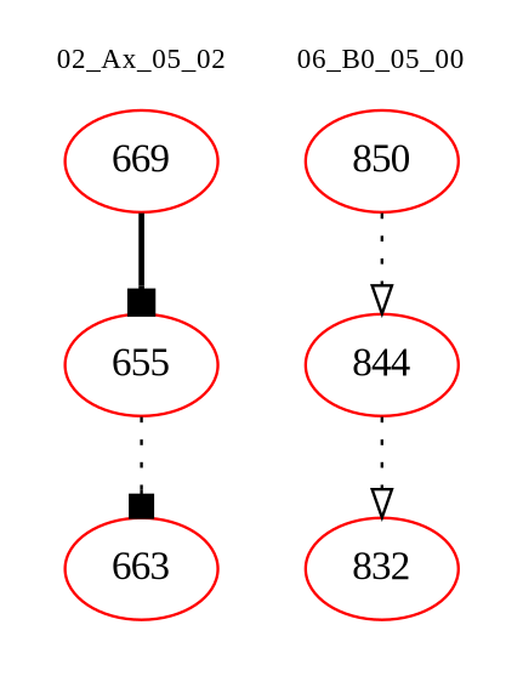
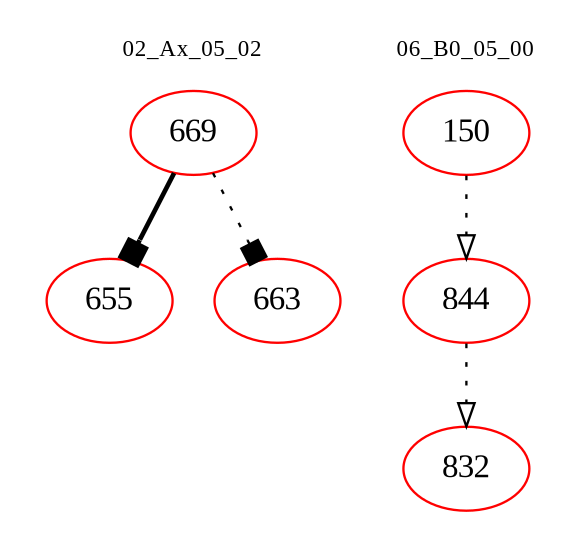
  digraph {
    fontname="Liberation Serif"
    node [color=red fontname="Liberation Serif"]
    edge [arrowhead=box color=black fontname="Liberation Serif" style=dotted]
    n1 [label=655]
    n2 [label=663]
    n3 [label=669]
    n4 [label=844]
    n5 [label=832]
-   n6 [label=850]
+   n6 [label=150]
    subgraph cluster_1 {
      color=white
      fontsize=10
      label="02_Ax_05_02"
      n1
      n2
      n3
    }
    subgraph cluster_2 {
      color=white
      fontsize=10
      label="06_B0_05_00"
      n4
      n5
      n6
    }
-   n1 -> n2
+   n3 -> n2
    n3 -> n1 [style=bold]
    n4 -> n5 [arrowhead=onormal]
    n6 -> n4 [arrowhead=onormal]
  }
